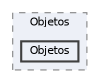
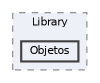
  digraph {
    compound=true
    n1 [color=grey25 fillcolor="#edf0f7" fontname=Helvetica fontsize=10 height=0.2 label=Objetos shape=box style="filled,bold" width=0.4]
    subgraph cluster_1 {
      bgcolor="#edf0f7"
      fontname=Helvetica
      fontsize=10
-     label=Objetos
+     label=Library
      pencolor=grey50
      style="filled,dashed"
      n1
    }
  }
